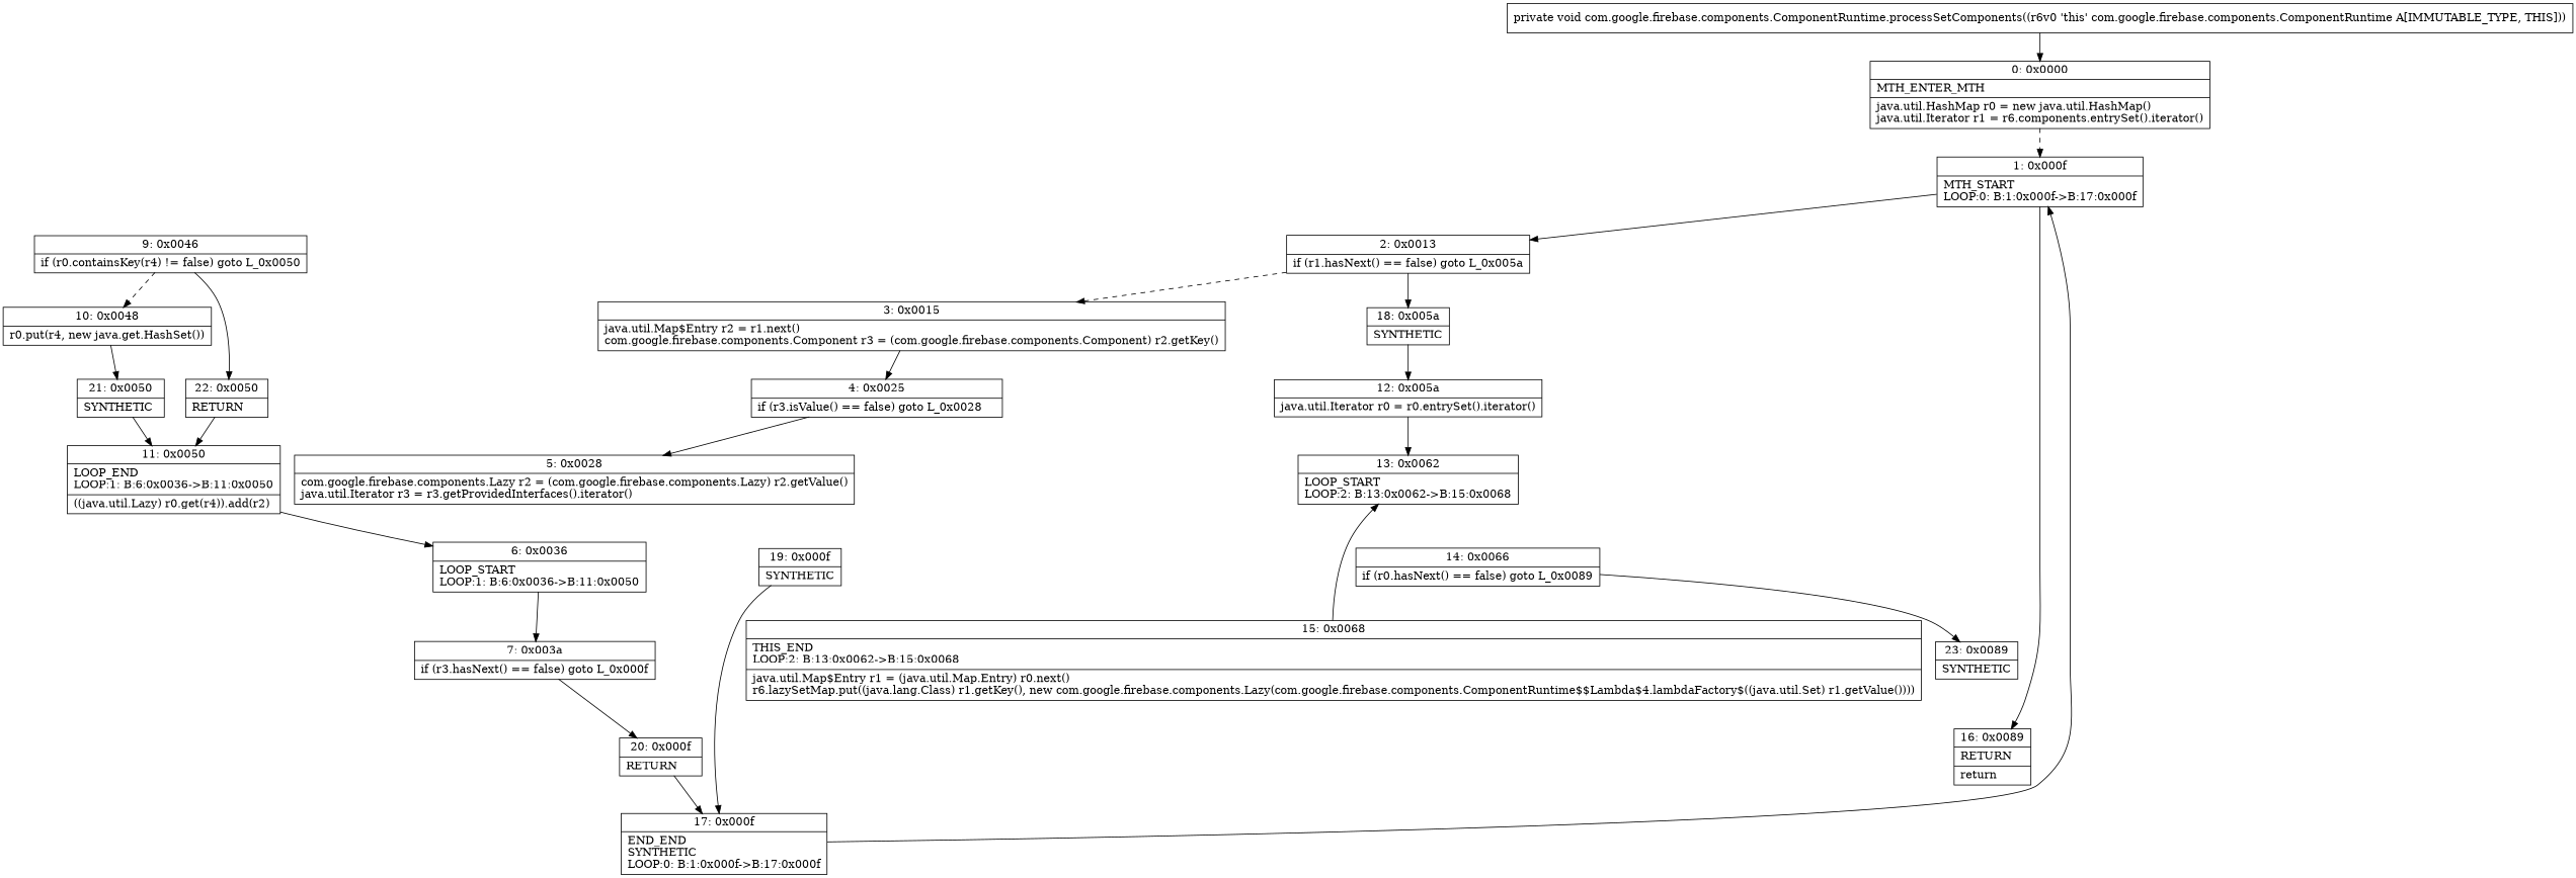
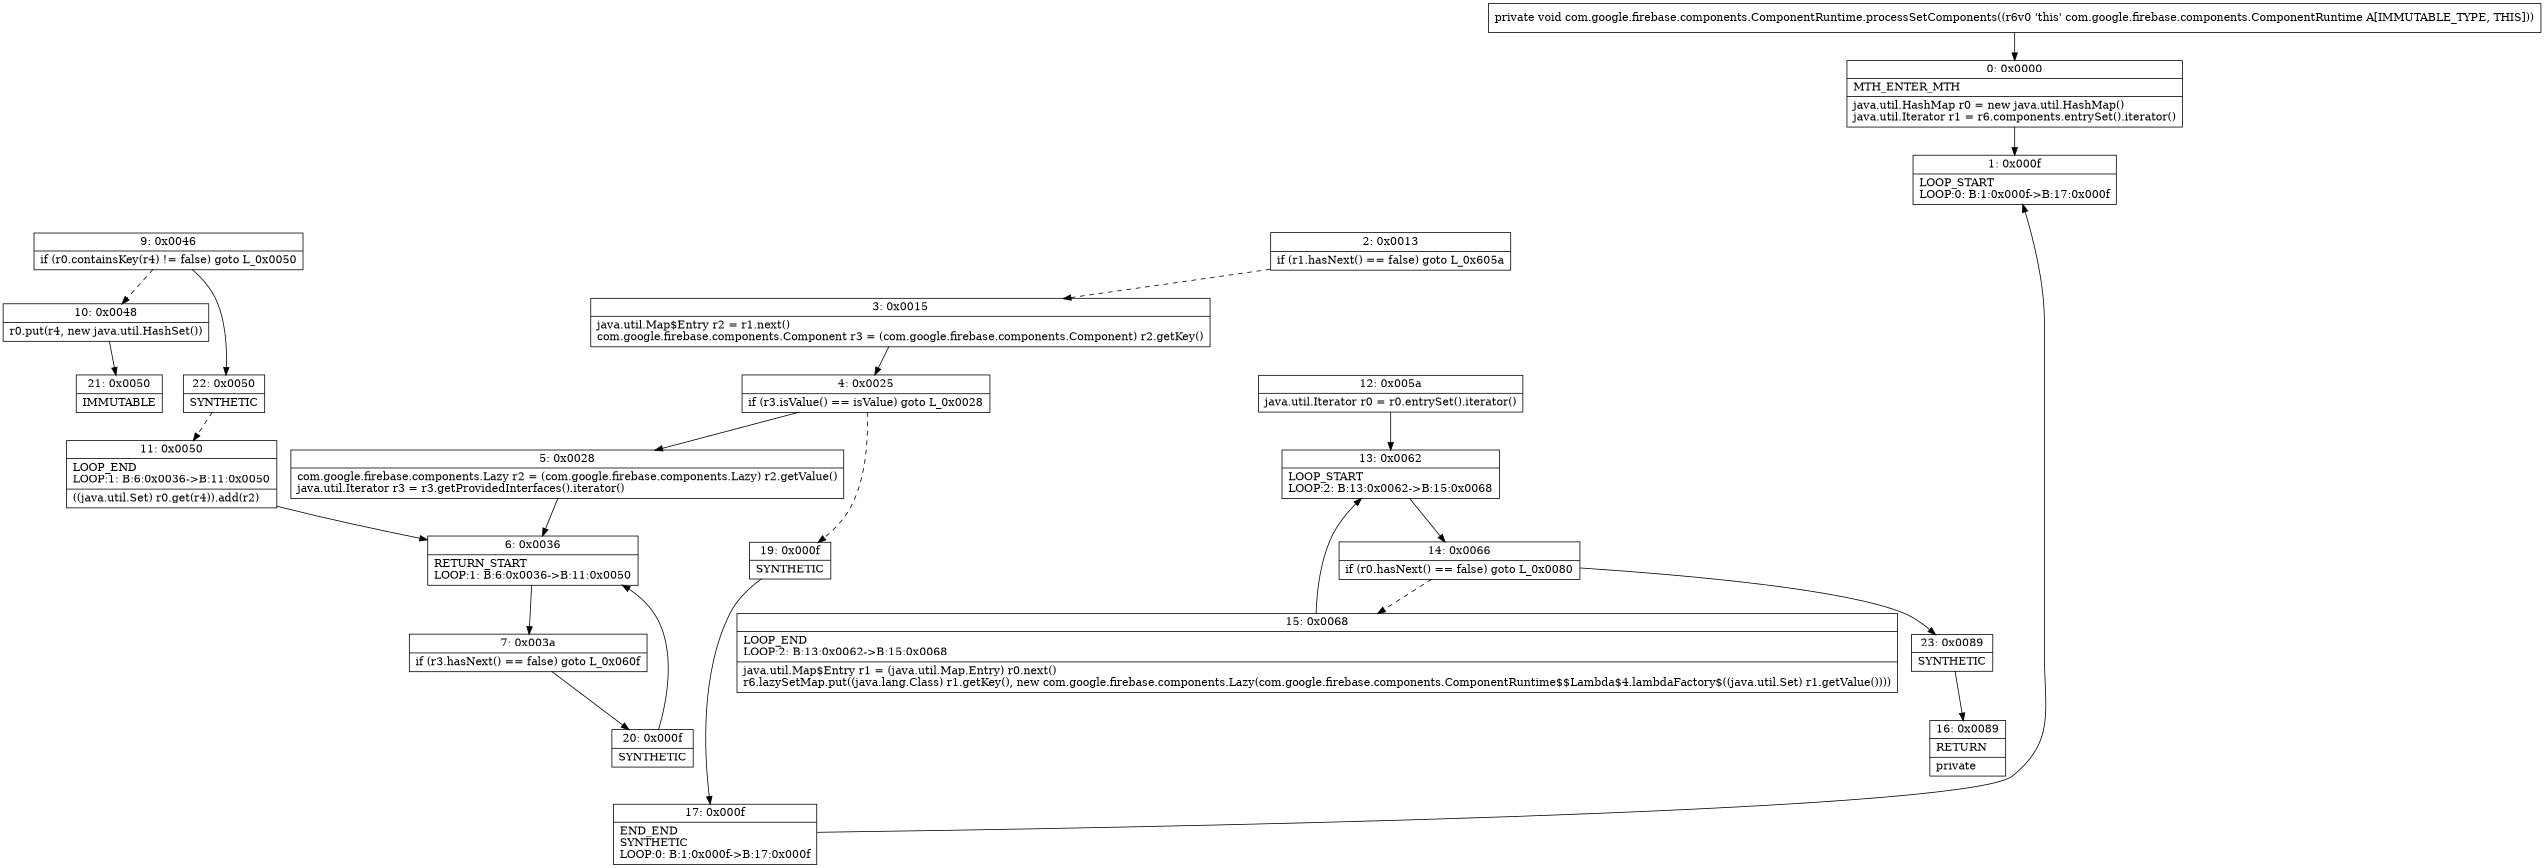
  digraph {
    node [shape=record]
    n1 [label="{0\:\ 0x0000|MTH_ENTER_MTH\l|java.util.HashMap r0 = new java.util.HashMap()\ljava.util.Iterator r1 = r6.components.entrySet().iterator()\l}"]
-   n2 [label="{1\:\ 0x000f|MTH_START\lLOOP:0: B:1:0x000f\-\>B:17:0x000f\l}"]
-   n3 [label="{2\:\ 0x0013|if (r1.hasNext() == false) goto L_0x005a\l}"]
+   n2 [label="{1\:\ 0x000f|LOOP_START\lLOOP:0: B:1:0x000f\-\>B:17:0x000f\l}"]
+   n3 [label="{2\:\ 0x0013|if (r1.hasNext() == false) goto L_0x605a\l}"]
    n4 [label="{3\:\ 0x0015|java.util.Map$Entry r2 = r1.next()\lcom.google.firebase.components.Component r3 = (com.google.firebase.components.Component) r2.getKey()\l}"]
-   n5 [label="{18\:\ 0x005a|SYNTHETIC\l}"]
-   n6 [label="{4\:\ 0x0025|if (r3.isValue() == false) goto L_0x0028\l}"]
+   n6 [label="{4\:\ 0x0025|if (r3.isValue() == isValue) goto L_0x0028\l}"]
    n7 [label="{12\:\ 0x005a|java.util.Iterator r0 = r0.entrySet().iterator()\l}"]
    n8 [label="{5\:\ 0x0028|com.google.firebase.components.Lazy r2 = (com.google.firebase.components.Lazy) r2.getValue()\ljava.util.Iterator r3 = r3.getProvidedInterfaces().iterator()\l}"]
    n9 [label="{19\:\ 0x000f|SYNTHETIC\l}"]
-   n10 [label="{6\:\ 0x0036|LOOP_START\lLOOP:1: B:6:0x0036\-\>B:11:0x0050\l}"]
+   n10 [label="{6\:\ 0x0036|RETURN_START\lLOOP:1: B:6:0x0036\-\>B:11:0x0050\l}"]
    n11 [label="{17\:\ 0x000f|END_END\lSYNTHETIC\lLOOP:0: B:1:0x000f\-\>B:17:0x000f\l}"]
-   n12 [label="{7\:\ 0x003a|if (r3.hasNext() == false) goto L_0x000f\l}"]
-   n13 [label="{20\:\ 0x000f|RETURN\l}"]
+   n12 [label="{7\:\ 0x003a|if (r3.hasNext() == false) goto L_0x060f\l}"]
+   n13 [label="{20\:\ 0x000f|SYNTHETIC\l}"]
    n14 [label="{9\:\ 0x0046|if (r0.containsKey(r4) != false) goto L_0x0050\l}"]
-   n15 [label="{10\:\ 0x0048|r0.put(r4, new java.get.HashSet())\l}"]
-   n16 [label="{22\:\ 0x0050|RETURN\l}"]
-   n17 [label="{21\:\ 0x0050|SYNTHETIC\l}"]
-   n18 [label="{11\:\ 0x0050|LOOP_END\lLOOP:1: B:6:0x0036\-\>B:11:0x0050\l|((java.util.Lazy) r0.get(r4)).add(r2)\l}"]
+   n15 [label="{10\:\ 0x0048|r0.put(r4, new java.util.HashSet())\l}"]
+   n16 [label="{22\:\ 0x0050|SYNTHETIC\l}"]
+   n17 [label="{21\:\ 0x0050|IMMUTABLE\l}"]
+   n18 [label="{11\:\ 0x0050|LOOP_END\lLOOP:1: B:6:0x0036\-\>B:11:0x0050\l|((java.util.Set) r0.get(r4)).add(r2)\l}"]
    n19 [label="{13\:\ 0x0062|LOOP_START\lLOOP:2: B:13:0x0062\-\>B:15:0x0068\l}"]
-   n20 [label="{14\:\ 0x0066|if (r0.hasNext() == false) goto L_0x0089\l}"]
-   n21 [label="{15\:\ 0x0068|THIS_END\lLOOP:2: B:13:0x0062\-\>B:15:0x0068\l|java.util.Map$Entry r1 = (java.util.Map.Entry) r0.next()\lr6.lazySetMap.put((java.lang.Class) r1.getKey(), new com.google.firebase.components.Lazy(com.google.firebase.components.ComponentRuntime$$Lambda$4.lambdaFactory$((java.util.Set) r1.getValue())))\l}"]
+   n20 [label="{14\:\ 0x0066|if (r0.hasNext() == false) goto L_0x0080\l}"]
+   n21 [label="{15\:\ 0x0068|LOOP_END\lLOOP:2: B:13:0x0062\-\>B:15:0x0068\l|java.util.Map$Entry r1 = (java.util.Map.Entry) r0.next()\lr6.lazySetMap.put((java.lang.Class) r1.getKey(), new com.google.firebase.components.Lazy(com.google.firebase.components.ComponentRuntime$$Lambda$4.lambdaFactory$((java.util.Set) r1.getValue())))\l}"]
    n22 [label="{23\:\ 0x0089|SYNTHETIC\l}"]
-   n23 [label="{16\:\ 0x0089|RETURN\l|return\l}"]
+   n23 [label="{16\:\ 0x0089|RETURN\l|private\l}"]
    n24 [label="{private void com.google.firebase.components.ComponentRuntime.processSetComponents((r6v0 'this' com.google.firebase.components.ComponentRuntime A[IMMUTABLE_TYPE, THIS])) }"]
-   n1 -> n2 [style=dashed]
-   n2 -> n3
+   n1 -> n2
    n3 -> n4 [style=dashed]
-   n3 -> n5
    n4 -> n6
-   n5 -> n7
    n6 -> n8
+   n6 -> n9 [style=dashed]
    n7 -> n19
+   n8 -> n10
    n9 -> n11
    n10 -> n12
    n11 -> n2
    n12 -> n13
-   n13 -> n11
+   n13 -> n10
    n14 -> n15 [style=dashed]
    n14 -> n16
    n15 -> n17
-   n16 -> n18
-   n17 -> n18
+   n16 -> n18 [style=dashed]
    n18 -> n10
+   n19 -> n20
+   n20 -> n21 [style=dashed]
    n20 -> n22
    n21 -> n19
-   n2 -> n23
+   n22 -> n23
    n24 -> n1
  }
